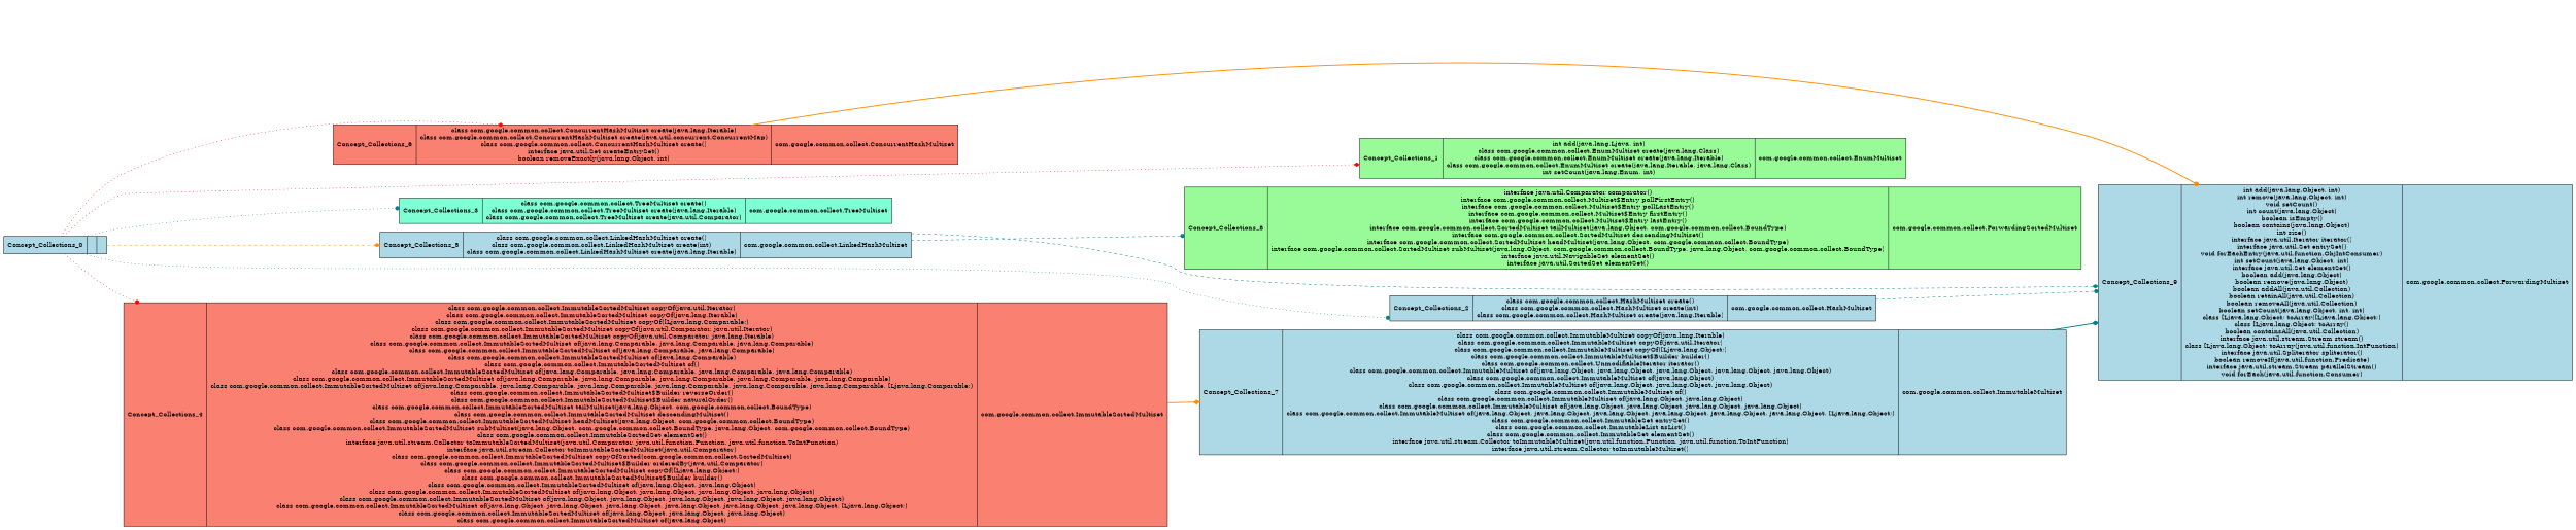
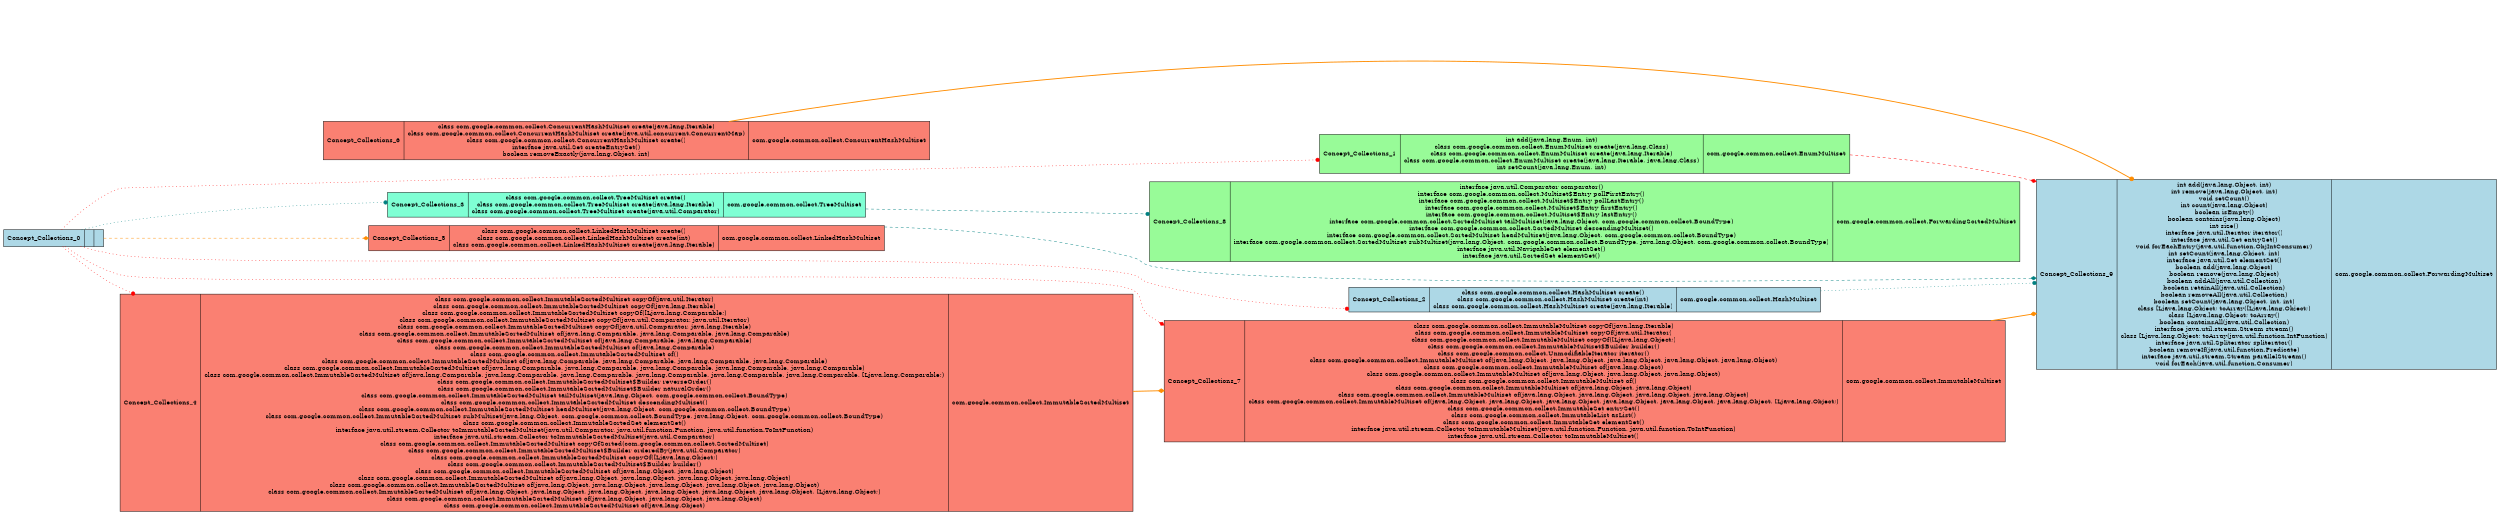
  digraph {
    rankdir=LR
    node [fillcolor=lightblue shape=record style=filled]
    edge [arrowhead=dot color=red style=dotted]
    n1 [label="{Concept_Collections_9|int add(java.lang.Object, int)\nint remove(java.lang.Object, int)\nvoid setCount()\nint count(java.lang.Object)\nboolean isEmpty()\nboolean contains(java.lang.Object)\nint size()\ninterface java.util.Iterator iterator()\ninterface java.util.Set entrySet()\nvoid forEachEntry(java.util.function.ObjIntConsumer)\nint setCount(java.lang.Object, int)\ninterface java.util.Set elementSet()\nboolean add(java.lang.Object)\nboolean remove(java.lang.Object)\nboolean addAll(java.util.Collection)\nboolean retainAll(java.util.Collection)\nboolean removeAll(java.util.Collection)\nboolean setCount(java.lang.Object, int, int)\nclass [Ljava.lang.Object; toArray([Ljava.lang.Object;)\nclass [Ljava.lang.Object; toArray()\nboolean containsAll(java.util.Collection)\ninterface java.util.stream.Stream stream()\nclass [Ljava.lang.Object; toArray(java.util.function.IntFunction)\ninterface java.util.Spliterator spliterator()\nboolean removeIf(java.util.function.Predicate)\ninterface java.util.stream.Stream parallelStream()\nvoid forEach(java.util.function.Consumer)\n|com.google.common.collect.ForwardingMultiset\n}"]
-   n2 [fillcolor=palegreen label="{Concept_Collections_1|int add(java.lang.Ljava, int)\nclass com.google.common.collect.EnumMultiset create(java.lang.Class)\nclass com.google.common.collect.EnumMultiset create(java.lang.Iterable)\nclass com.google.common.collect.EnumMultiset create(java.lang.Iterable, java.lang.Class)\nint setCount(java.lang.Enum, int)\n|com.google.common.collect.EnumMultiset\n}"]
+   n2 [fillcolor=palegreen label="{Concept_Collections_1|int add(java.lang.Enum, int)\nclass com.google.common.collect.EnumMultiset create(java.lang.Class)\nclass com.google.common.collect.EnumMultiset create(java.lang.Iterable)\nclass com.google.common.collect.EnumMultiset create(java.lang.Iterable, java.lang.Class)\nint setCount(java.lang.Enum, int)\n|com.google.common.collect.EnumMultiset\n}"]
    n3 [label="{Concept_Collections_0||}"]
    n4 [label="{Concept_Collections_2|class com.google.common.collect.HashMultiset create()\nclass com.google.common.collect.HashMultiset create(int)\nclass com.google.common.collect.HashMultiset create(java.lang.Iterable)\n|com.google.common.collect.HashMultiset\n}"]
    n5 [fillcolor=aquamarine label="{Concept_Collections_3|class com.google.common.collect.TreeMultiset create()\nclass com.google.common.collect.TreeMultiset create(java.lang.Iterable)\nclass com.google.common.collect.TreeMultiset create(java.util.Comparator)\n|com.google.common.collect.TreeMultiset\n}"]
    n6 [fillcolor=salmon label="{Concept_Collections_4|class com.google.common.collect.ImmutableSortedMultiset copyOf(java.util.Iterator)\nclass com.google.common.collect.ImmutableSortedMultiset copyOf(java.lang.Iterable)\nclass com.google.common.collect.ImmutableSortedMultiset copyOf([Ljava.lang.Comparable;)\nclass com.google.common.collect.ImmutableSortedMultiset copyOf(java.util.Comparator, java.util.Iterator)\nclass com.google.common.collect.ImmutableSortedMultiset copyOf(java.util.Comparator, java.lang.Iterable)\nclass com.google.common.collect.ImmutableSortedMultiset of(java.lang.Comparable, java.lang.Comparable, java.lang.Comparable)\nclass com.google.common.collect.ImmutableSortedMultiset of(java.lang.Comparable, java.lang.Comparable)\nclass com.google.common.collect.ImmutableSortedMultiset of(java.lang.Comparable)\nclass com.google.common.collect.ImmutableSortedMultiset of()\nclass com.google.common.collect.ImmutableSortedMultiset of(java.lang.Comparable, java.lang.Comparable, java.lang.Comparable, java.lang.Comparable)\nclass com.google.common.collect.ImmutableSortedMultiset of(java.lang.Comparable, java.lang.Comparable, java.lang.Comparable, java.lang.Comparable, java.lang.Comparable)\nclass com.google.common.collect.ImmutableSortedMultiset of(java.lang.Comparable, java.lang.Comparable, java.lang.Comparable, java.lang.Comparable, java.lang.Comparable, java.lang.Comparable, [Ljava.lang.Comparable;)\nclass com.google.common.collect.ImmutableSortedMultiset$Builder reverseOrder()\nclass com.google.common.collect.ImmutableSortedMultiset$Builder naturalOrder()\nclass com.google.common.collect.ImmutableSortedMultiset tailMultiset(java.lang.Object, com.google.common.collect.BoundType)\nclass com.google.common.collect.ImmutableSortedMultiset descendingMultiset()\nclass com.google.common.collect.ImmutableSortedMultiset headMultiset(java.lang.Object, com.google.common.collect.BoundType)\nclass com.google.common.collect.ImmutableSortedMultiset subMultiset(java.lang.Object, com.google.common.collect.BoundType, java.lang.Object, com.google.common.collect.BoundType)\nclass com.google.common.collect.ImmutableSortedSet elementSet()\ninterface java.util.stream.Collector toImmutableSortedMultiset(java.util.Comparator, java.util.function.Function, java.util.function.ToIntFunction)\ninterface java.util.stream.Collector toImmutableSortedMultiset(java.util.Comparator)\nclass com.google.common.collect.ImmutableSortedMultiset copyOfSorted(com.google.common.collect.SortedMultiset)\nclass com.google.common.collect.ImmutableSortedMultiset$Builder orderedBy(java.util.Comparator)\nclass com.google.common.collect.ImmutableSortedMultiset copyOf([Ljava.lang.Object;)\nclass com.google.common.collect.ImmutableSortedMultiset$Builder builder()\nclass com.google.common.collect.ImmutableSortedMultiset of(java.lang.Object, java.lang.Object)\nclass com.google.common.collect.ImmutableSortedMultiset of(java.lang.Object, java.lang.Object, java.lang.Object, java.lang.Object)\nclass com.google.common.collect.ImmutableSortedMultiset of(java.lang.Object, java.lang.Object, java.lang.Object, java.lang.Object, java.lang.Object)\nclass com.google.common.collect.ImmutableSortedMultiset of(java.lang.Object, java.lang.Object, java.lang.Object, java.lang.Object, java.lang.Object, java.lang.Object, [Ljava.lang.Object;)\nclass com.google.common.collect.ImmutableSortedMultiset of(java.lang.Object, java.lang.Object, java.lang.Object)\nclass com.google.common.collect.ImmutableSortedMultiset of(java.lang.Object)\n|com.google.common.collect.ImmutableSortedMultiset\n}"]
-   n7 [label="{Concept_Collections_5|class com.google.common.collect.LinkedHashMultiset create()\nclass com.google.common.collect.LinkedHashMultiset create(int)\nclass com.google.common.collect.LinkedHashMultiset create(java.lang.Iterable)\n|com.google.common.collect.LinkedHashMultiset\n}"]
+   n7 [fillcolor=salmon label="{Concept_Collections_5|class com.google.common.collect.LinkedHashMultiset create()\nclass com.google.common.collect.LinkedHashMultiset create(int)\nclass com.google.common.collect.LinkedHashMultiset create(java.lang.Iterable)\n|com.google.common.collect.LinkedHashMultiset\n}"]
    n8 [fillcolor=salmon label="{Concept_Collections_6|class com.google.common.collect.ConcurrentHashMultiset create(java.lang.Iterable)\nclass com.google.common.collect.ConcurrentHashMultiset create(java.util.concurrent.ConcurrentMap)\nclass com.google.common.collect.ConcurrentHashMultiset create()\ninterface java.util.Set createEntrySet()\nboolean removeExactly(java.lang.Object, int)\n|com.google.common.collect.ConcurrentHashMultiset\n}"]
    n9 [fillcolor=palegreen label="{Concept_Collections_8|interface java.util.Comparator comparator()\ninterface com.google.common.collect.Multiset$Entry pollFirstEntry()\ninterface com.google.common.collect.Multiset$Entry pollLastEntry()\ninterface com.google.common.collect.Multiset$Entry firstEntry()\ninterface com.google.common.collect.Multiset$Entry lastEntry()\ninterface com.google.common.collect.SortedMultiset tailMultiset(java.lang.Object, com.google.common.collect.BoundType)\ninterface com.google.common.collect.SortedMultiset descendingMultiset()\ninterface com.google.common.collect.SortedMultiset headMultiset(java.lang.Object, com.google.common.collect.BoundType)\ninterface com.google.common.collect.SortedMultiset subMultiset(java.lang.Object, com.google.common.collect.BoundType, java.lang.Object, com.google.common.collect.BoundType)\ninterface java.util.NavigableSet elementSet()\ninterface java.util.SortedSet elementSet()\n|com.google.common.collect.ForwardingSortedMultiset\n}"]
-   n10 [label="{Concept_Collections_7|class com.google.common.collect.ImmutableMultiset copyOf(java.lang.Iterable)\nclass com.google.common.collect.ImmutableMultiset copyOf(java.util.Iterator)\nclass com.google.common.collect.ImmutableMultiset copyOf([Ljava.lang.Object;)\nclass com.google.common.collect.ImmutableMultiset$Builder builder()\nclass com.google.common.collect.UnmodifiableIterator iterator()\nclass com.google.common.collect.ImmutableMultiset of(java.lang.Object, java.lang.Object, java.lang.Object, java.lang.Object, java.lang.Object)\nclass com.google.common.collect.ImmutableMultiset of(java.lang.Object)\nclass com.google.common.collect.ImmutableMultiset of(java.lang.Object, java.lang.Object, java.lang.Object)\nclass com.google.common.collect.ImmutableMultiset of()\nclass com.google.common.collect.ImmutableMultiset of(java.lang.Object, java.lang.Object)\nclass com.google.common.collect.ImmutableMultiset of(java.lang.Object, java.lang.Object, java.lang.Object, java.lang.Object)\nclass com.google.common.collect.ImmutableMultiset of(java.lang.Object, java.lang.Object, java.lang.Object, java.lang.Object, java.lang.Object, java.lang.Object, [Ljava.lang.Object;)\nclass com.google.common.collect.ImmutableSet entrySet()\nclass com.google.common.collect.ImmutableList asList()\nclass com.google.common.collect.ImmutableSet elementSet()\ninterface java.util.stream.Collector toImmutableMultiset(java.util.function.Function, java.util.function.ToIntFunction)\ninterface java.util.stream.Collector toImmutableMultiset()\n|com.google.common.collect.ImmutableMultiset\n}"]
+   n10 [fillcolor=salmon label="{Concept_Collections_7|class com.google.common.collect.ImmutableMultiset copyOf(java.lang.Iterable)\nclass com.google.common.collect.ImmutableMultiset copyOf(java.util.Iterator)\nclass com.google.common.collect.ImmutableMultiset copyOf([Ljava.lang.Object;)\nclass com.google.common.collect.ImmutableMultiset$Builder builder()\nclass com.google.common.collect.UnmodifiableIterator iterator()\nclass com.google.common.collect.ImmutableMultiset of(java.lang.Object, java.lang.Object, java.lang.Object, java.lang.Object, java.lang.Object)\nclass com.google.common.collect.ImmutableMultiset of(java.lang.Object)\nclass com.google.common.collect.ImmutableMultiset of(java.lang.Object, java.lang.Object, java.lang.Object)\nclass com.google.common.collect.ImmutableMultiset of()\nclass com.google.common.collect.ImmutableMultiset of(java.lang.Object, java.lang.Object)\nclass com.google.common.collect.ImmutableMultiset of(java.lang.Object, java.lang.Object, java.lang.Object, java.lang.Object)\nclass com.google.common.collect.ImmutableMultiset of(java.lang.Object, java.lang.Object, java.lang.Object, java.lang.Object, java.lang.Object, java.lang.Object, [Ljava.lang.Object;)\nclass com.google.common.collect.ImmutableSet entrySet()\nclass com.google.common.collect.ImmutableList asList()\nclass com.google.common.collect.ImmutableSet elementSet()\ninterface java.util.stream.Collector toImmutableMultiset(java.util.function.Function, java.util.function.ToIntFunction)\ninterface java.util.stream.Collector toImmutableMultiset()\n|com.google.common.collect.ImmutableMultiset\n}"]
    subgraph sub_1 {
      label=Collections
      n1
      n2
      n3
      n4
      n5
      n6
      n7
      n8
      n9
      n10
    }
-   n3 -> n2 [arrowhead=diamond]
-   n3 -> n4 [color=teal]
+   n2 -> n1 [arrowhead=diamond style=dashed]
+   n3 -> n2
+   n3 -> n4
    n3 -> n5 [color=teal]
    n3 -> n6
    n3 -> n7 [arrowhead=diamond color=darkorange style=dashed]
-   n3 -> n8 [arrowhead=diamond]
-   n4 -> n1 [color=teal style=dashed]
-   n7 -> n9 [color=teal style=dashed]
+   n3 -> n10 [arrowhead=diamond]
+   n4 -> n1 [color=teal]
+   n5 -> n9 [color=teal style=dashed]
    n6 -> n10 [arrowhead=diamond color=darkorange style=bold]
    n7 -> n1 [arrowhead=diamond color=teal style=dashed]
    n8 -> n1 [color=darkorange style=bold]
-   n10 -> n1 [arrowhead=diamond color=teal style=bold]
+   n10 -> n1 [arrowhead=diamond color=darkorange style=bold]
  }
